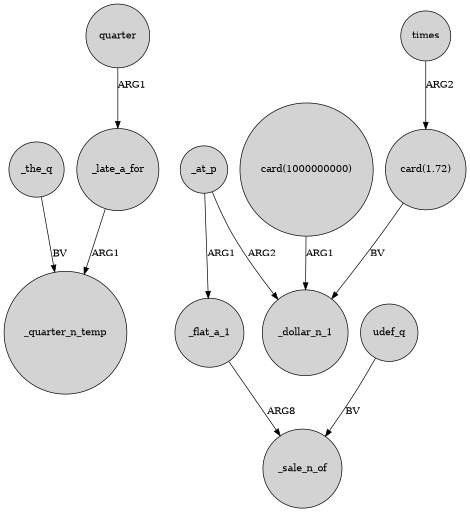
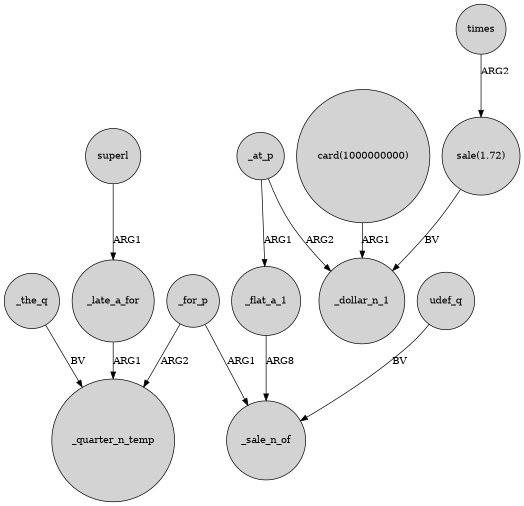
  digraph {
    node [shape=circle style=filled]
    _the_q
    _quarter_n_temp
-   superl [label=quarter]
+   superl
    _late_a_for
    _at_p
    _flat_a_1
    _dollar_n_1
    _sale_n_of
+   _for_p
    "card(1000000000)"
    times
-   "card(1.72)"
+   "card(1.72)" [label="sale(1.72)"]
    udef_q
    _the_q -> _quarter_n_temp [label=BV]
    superl -> _late_a_for [label=ARG1]
    _late_a_for -> _quarter_n_temp [label=ARG1]
    _at_p -> _flat_a_1 [label=ARG1]
    _at_p -> _dollar_n_1 [label=ARG2]
    _flat_a_1 -> _sale_n_of [label=ARG8]
+   _for_p -> _quarter_n_temp [label=ARG2]
+   _for_p -> _sale_n_of [label=ARG1]
    "card(1000000000)" -> _dollar_n_1 [label=ARG1]
    times -> "card(1.72)" [label=ARG2]
    "card(1.72)" -> _dollar_n_1 [label=BV]
    udef_q -> _sale_n_of [label=BV]
  }
